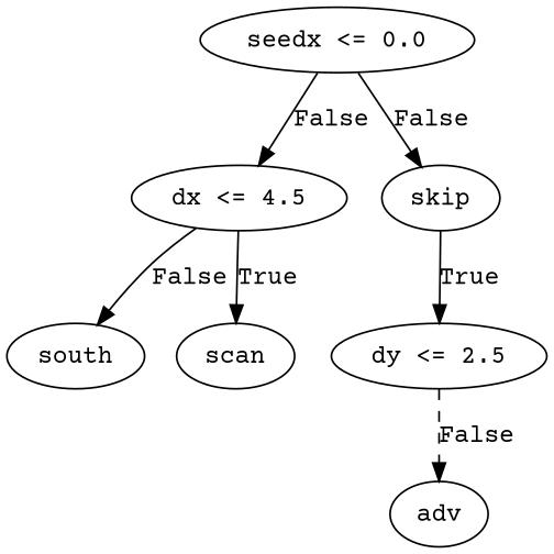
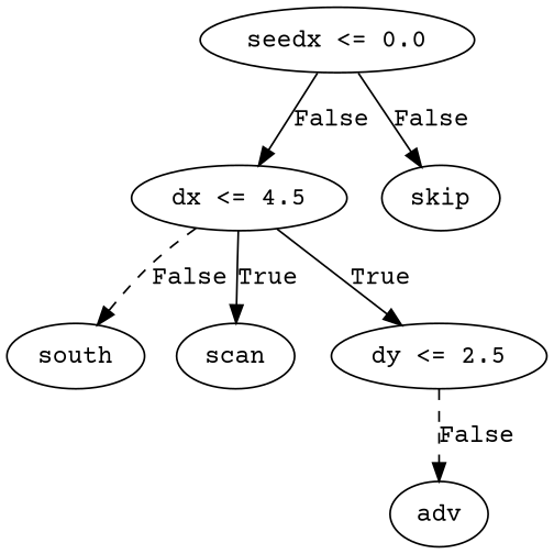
  digraph {
    fontname="Courier Prime"
    node [fontname="Courier Prime"]
    edge [fontname="Courier Prime"]
    n1 [label="seedx <= 0.0"]
    n2 [label="dx <= 4.5"]
    n3 [label=skip]
    n4 [label="dy <= 2.5"]
    n5 [label=south]
    n6 [label=scan]
    n7 [label=adv]
    n1 -> n2 [label=False]
    n1 -> n3 [label=False style=solid]
-   n3 -> n4 [label=True]
-   n2 -> n5 [label=False style=solid]
+   n2 -> n4 [label=True]
+   n2 -> n5 [label=False style=dashed]
    n2 -> n6 [label=True]
    n4 -> n7 [label=False style=dashed]
  }
